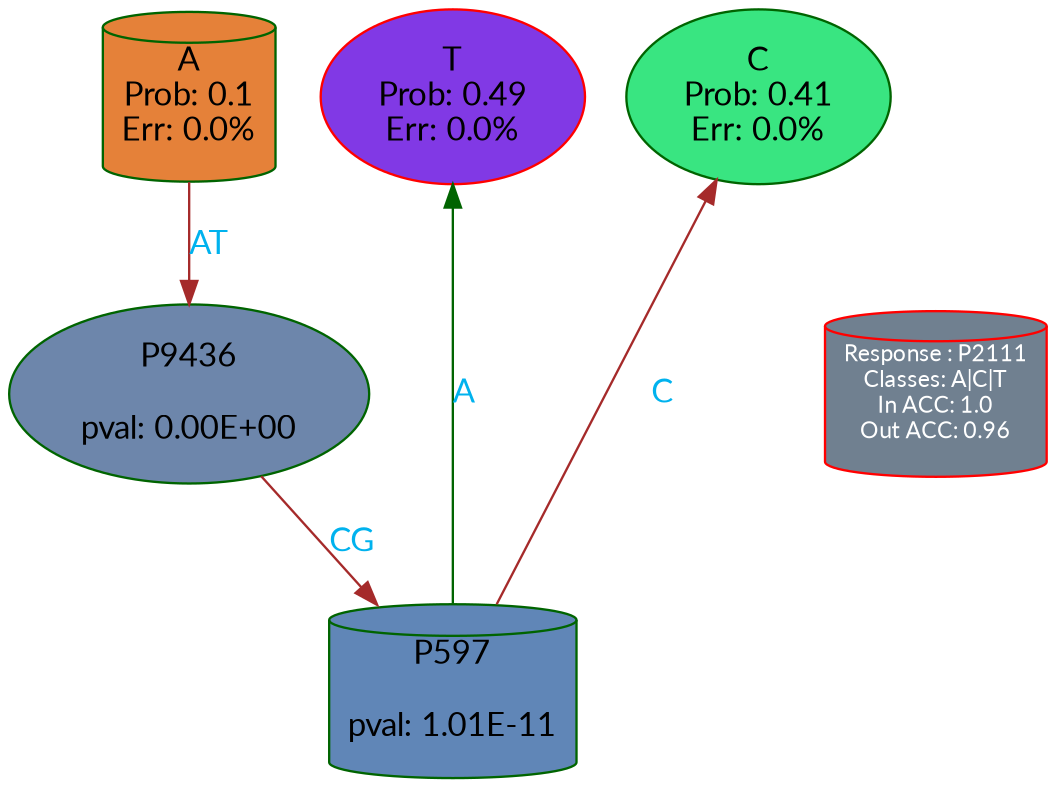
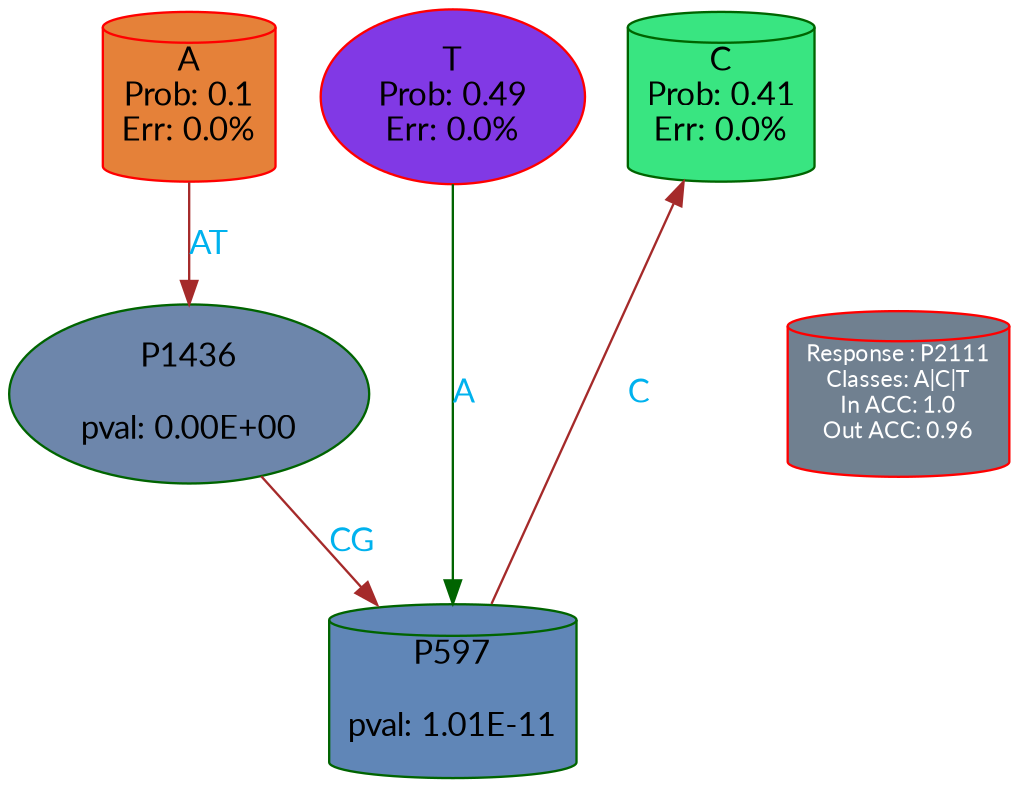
  digraph {
    fontname=Lato
    ranksep=equally
    splines=polylines
    node [color=red fontname=Lato shape=cylinder style="filled, rounded"]
    edge [color=brown fontcolor=deepskyblue2 fontname=Lato]
-   n1 [color=darkgreen fillcolor="#e58139" label="A\nProb: 0.1\nErr: 0.0%"]
+   n1 [fillcolor="#e58139" label="A\nProb: 0.1\nErr: 0.0%"]
    n2 [fillcolor="#8139e5" label="T\nProb: 0.49\nErr: 0.0%" shape=ellipse]
-   n3 [color=darkgreen fillcolor="#39e581" label="C\nProb: 0.41\nErr: 0.0%" shape=ellipse]
+   n3 [color=darkgreen fillcolor="#39e581" label="C\nProb: 0.41\nErr: 0.0%"]
    n4 [align=left fillcolor=slategray fontcolor=white fontsize=10 label="Response : P2111\nClasses: A|C|T\nIn ACC: 1.0\nOut ACC: 0.96\n" style=filled]
-   n5 [color=darkgreen fillcolor="#6d86ab" label="P9436\n\npval: 0.00E+00" shape=ellipse]
+   n5 [color=darkgreen fillcolor="#6d86ab" label="P1436\n\npval: 0.00E+00" shape=ellipse]
    n6 [color=darkgreen fillcolor="#6086b7" label="P597\n\npval: 1.01E-11"]
    subgraph sub_1 {
      rank=same
      n1
      n2
      n3
    }
    subgraph sub_2 {
      rank=same
      n4
      n5
    }
    n1 -> n5 [label=AT]
    n5 -> n6 [label=CG]
-   n6 -> n2 [color=darkgreen label=A]
+   n2 -> n6 [color=darkgreen label=A]
    n6 -> n3 [label=C]
  }
